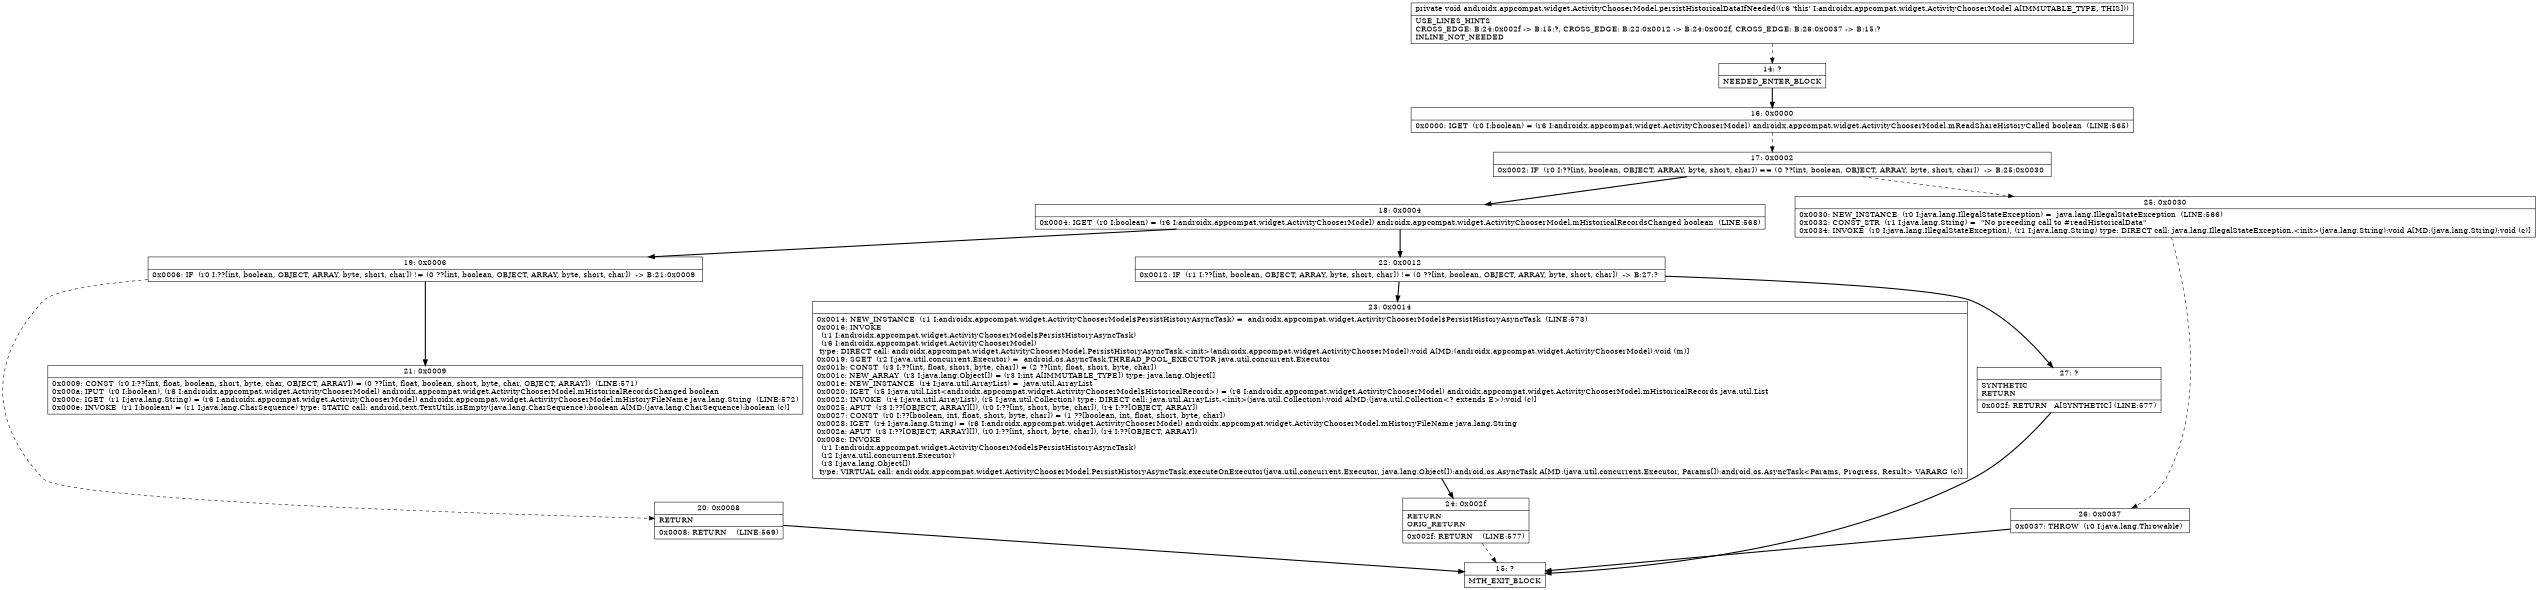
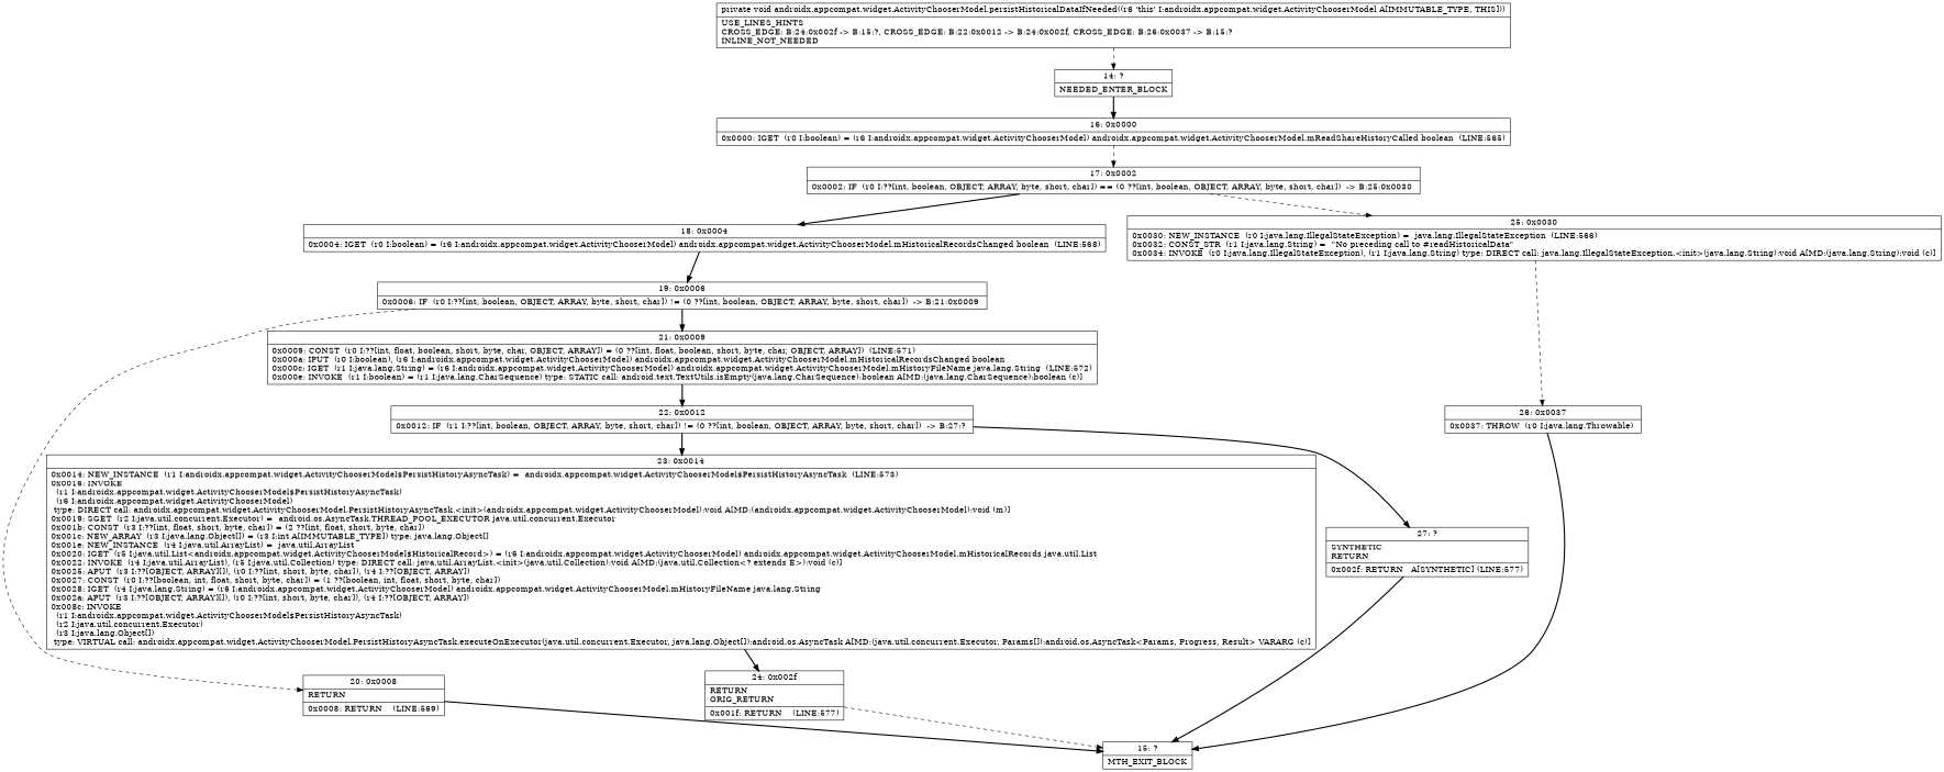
  digraph {
    node [shape=record]
    edge [style=bold]
    n1 [label="{14\:\ ?|NEEDED_ENTER_BLOCK\l}"]
    n2 [label="{16\:\ 0x0000|0x0000: IGET  (r0 I:boolean) = (r6 I:androidx.appcompat.widget.ActivityChooserModel) androidx.appcompat.widget.ActivityChooserModel.mReadShareHistoryCalled boolean  (LINE:565)\l}"]
    n3 [label="{17\:\ 0x0002|0x0002: IF  (r0 I:??[int, boolean, OBJECT, ARRAY, byte, short, char]) == (0 ??[int, boolean, OBJECT, ARRAY, byte, short, char])  \-\> B:25:0x0030 \l}"]
    n4 [label="{18\:\ 0x0004|0x0004: IGET  (r0 I:boolean) = (r6 I:androidx.appcompat.widget.ActivityChooserModel) androidx.appcompat.widget.ActivityChooserModel.mHistoricalRecordsChanged boolean  (LINE:568)\l}"]
    n5 [label="{25\:\ 0x0030|0x0030: NEW_INSTANCE  (r0 I:java.lang.IllegalStateException) =  java.lang.IllegalStateException  (LINE:566)\l0x0032: CONST_STR  (r1 I:java.lang.String) =  \"No preceding call to #readHistoricalData\" \l0x0034: INVOKE  (r0 I:java.lang.IllegalStateException), (r1 I:java.lang.String) type: DIRECT call: java.lang.IllegalStateException.\<init\>(java.lang.String):void A[MD:(java.lang.String):void (c)]\l}"]
    n6 [label="{19\:\ 0x0006|0x0006: IF  (r0 I:??[int, boolean, OBJECT, ARRAY, byte, short, char]) != (0 ??[int, boolean, OBJECT, ARRAY, byte, short, char])  \-\> B:21:0x0009 \l}"]
    n7 [label="{26\:\ 0x0037|0x0037: THROW  (r0 I:java.lang.Throwable) \l}"]
    n8 [label="{20\:\ 0x0008|RETURN\l|0x0008: RETURN    (LINE:569)\l}"]
    n9 [label="{21\:\ 0x0009|0x0009: CONST  (r0 I:??[int, float, boolean, short, byte, char, OBJECT, ARRAY]) = (0 ??[int, float, boolean, short, byte, char, OBJECT, ARRAY])  (LINE:571)\l0x000a: IPUT  (r0 I:boolean), (r6 I:androidx.appcompat.widget.ActivityChooserModel) androidx.appcompat.widget.ActivityChooserModel.mHistoricalRecordsChanged boolean \l0x000c: IGET  (r1 I:java.lang.String) = (r6 I:androidx.appcompat.widget.ActivityChooserModel) androidx.appcompat.widget.ActivityChooserModel.mHistoryFileName java.lang.String  (LINE:572)\l0x000e: INVOKE  (r1 I:boolean) = (r1 I:java.lang.CharSequence) type: STATIC call: android.text.TextUtils.isEmpty(java.lang.CharSequence):boolean A[MD:(java.lang.CharSequence):boolean (c)]\l}"]
    n10 [label="{15\:\ ?|MTH_EXIT_BLOCK\l}"]
    n11 [label="{22\:\ 0x0012|0x0012: IF  (r1 I:??[int, boolean, OBJECT, ARRAY, byte, short, char]) != (0 ??[int, boolean, OBJECT, ARRAY, byte, short, char])  \-\> B:27:? \l}"]
    n12 [label="{23\:\ 0x0014|0x0014: NEW_INSTANCE  (r1 I:androidx.appcompat.widget.ActivityChooserModel$PersistHistoryAsyncTask) =  androidx.appcompat.widget.ActivityChooserModel$PersistHistoryAsyncTask  (LINE:573)\l0x0016: INVOKE  \l  (r1 I:androidx.appcompat.widget.ActivityChooserModel$PersistHistoryAsyncTask)\l  (r6 I:androidx.appcompat.widget.ActivityChooserModel)\l type: DIRECT call: androidx.appcompat.widget.ActivityChooserModel.PersistHistoryAsyncTask.\<init\>(androidx.appcompat.widget.ActivityChooserModel):void A[MD:(androidx.appcompat.widget.ActivityChooserModel):void (m)]\l0x0019: SGET  (r2 I:java.util.concurrent.Executor) =  android.os.AsyncTask.THREAD_POOL_EXECUTOR java.util.concurrent.Executor \l0x001b: CONST  (r3 I:??[int, float, short, byte, char]) = (2 ??[int, float, short, byte, char]) \l0x001c: NEW_ARRAY  (r3 I:java.lang.Object[]) = (r3 I:int A[IMMUTABLE_TYPE]) type: java.lang.Object[] \l0x001e: NEW_INSTANCE  (r4 I:java.util.ArrayList) =  java.util.ArrayList \l0x0020: IGET  (r5 I:java.util.List\<androidx.appcompat.widget.ActivityChooserModel$HistoricalRecord\>) = (r6 I:androidx.appcompat.widget.ActivityChooserModel) androidx.appcompat.widget.ActivityChooserModel.mHistoricalRecords java.util.List \l0x0022: INVOKE  (r4 I:java.util.ArrayList), (r5 I:java.util.Collection) type: DIRECT call: java.util.ArrayList.\<init\>(java.util.Collection):void A[MD:(java.util.Collection\<? extends E\>):void (c)]\l0x0025: APUT  (r3 I:??[OBJECT, ARRAY][]), (r0 I:??[int, short, byte, char]), (r4 I:??[OBJECT, ARRAY]) \l0x0027: CONST  (r0 I:??[boolean, int, float, short, byte, char]) = (1 ??[boolean, int, float, short, byte, char]) \l0x0028: IGET  (r4 I:java.lang.String) = (r6 I:androidx.appcompat.widget.ActivityChooserModel) androidx.appcompat.widget.ActivityChooserModel.mHistoryFileName java.lang.String \l0x002a: APUT  (r3 I:??[OBJECT, ARRAY][]), (r0 I:??[int, short, byte, char]), (r4 I:??[OBJECT, ARRAY]) \l0x008c: INVOKE  \l  (r1 I:androidx.appcompat.widget.ActivityChooserModel$PersistHistoryAsyncTask)\l  (r2 I:java.util.concurrent.Executor)\l  (r3 I:java.lang.Object[])\l type: VIRTUAL call: androidx.appcompat.widget.ActivityChooserModel.PersistHistoryAsyncTask.executeOnExecutor(java.util.concurrent.Executor, java.lang.Object[]):android.os.AsyncTask A[MD:(java.util.concurrent.Executor, Params[]):android.os.AsyncTask\<Params, Progress, Result\> VARARG (c)]\l}"]
    n13 [label="{27\:\ ?|SYNTHETIC\lRETURN\l|0x002f: RETURN   A[SYNTHETIC] (LINE:577)\l}"]
-   n14 [label="{24\:\ 0x002f|RETURN\lORIG_RETURN\l|0x002f: RETURN    (LINE:577)\l}"]
+   n14 [label="{24\:\ 0x002f|RETURN\lORIG_RETURN\l|0x001f: RETURN    (LINE:577)\l}"]
    n15 [label="{private void androidx.appcompat.widget.ActivityChooserModel.persistHistoricalDataIfNeeded((r6 'this' I:androidx.appcompat.widget.ActivityChooserModel A[IMMUTABLE_TYPE, THIS]))  | USE_LINES_HINTS\lCROSS_EDGE: B:24:0x002f \-\> B:15:?, CROSS_EDGE: B:22:0x0012 \-\> B:24:0x002f, CROSS_EDGE: B:26:0x0037 \-\> B:15:?\lINLINE_NOT_NEEDED\l}"]
    n1 -> n2
    n2 -> n3 [style=dashed]
    n3 -> n4
    n3 -> n5 [style=dashed]
    n4 -> n6
    n5 -> n7 [style=dashed]
    n6 -> n8 [style=dashed]
    n6 -> n9
    n7 -> n10
    n8 -> n10
-   n4 -> n11
+   n9 -> n11
    n11 -> n12
    n11 -> n13
    n12 -> n14
    n13 -> n10
    n14 -> n10 [style=dashed]
    n15 -> n1 [style=dashed]
  }
